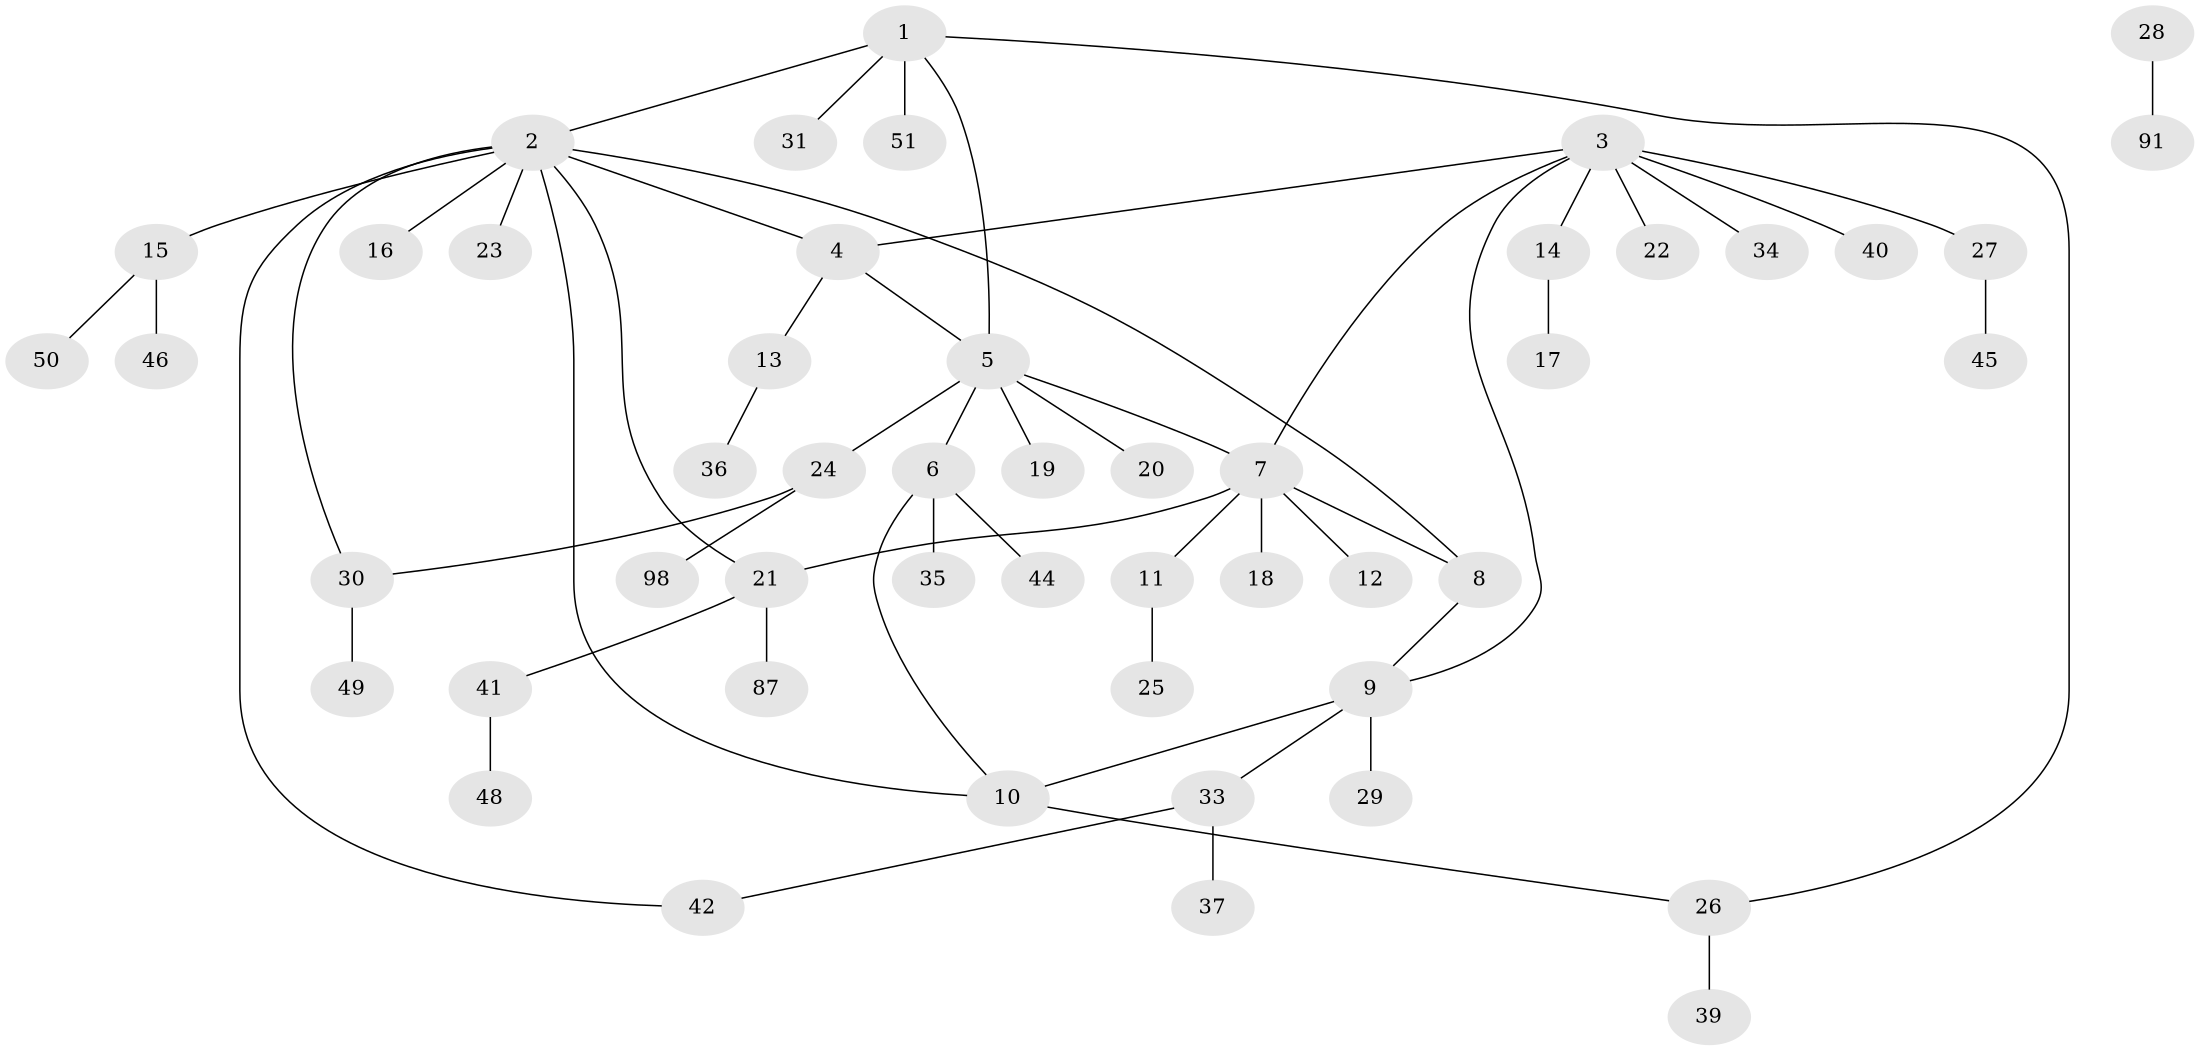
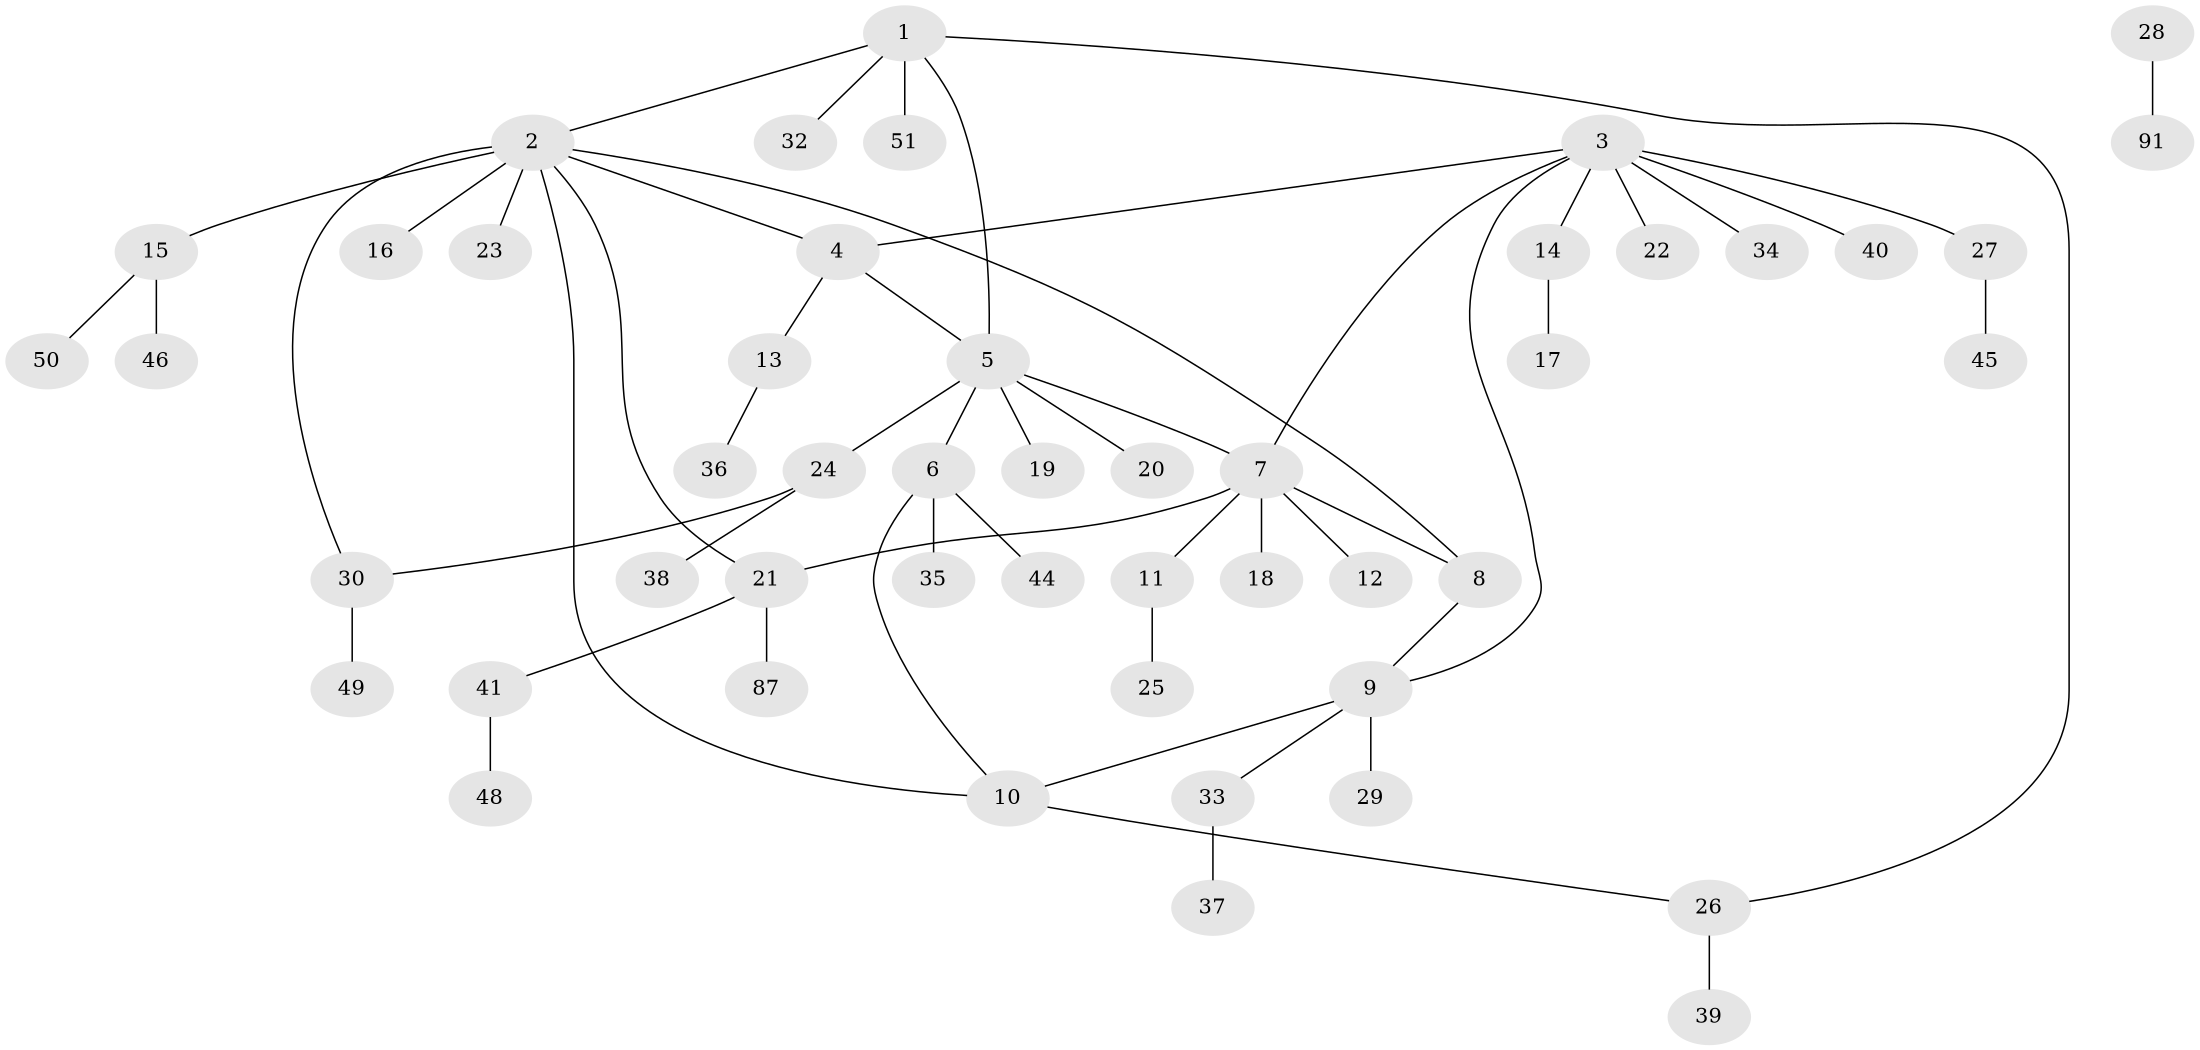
  graph {
    node [color=gray90 style=filled]
    1
    2
    5
    26
-   32 [label=31]
+   32
    51
    4
    8
    10
    15
    16
    21
    23
    30
-   42
    7
    6
    19
    20
    24
    39
    13
    9
    46
    50
    41
    n27 [label=87]
    49
    3
    14
    22
    27
    34
    40
    11
    12
    18
    29
    33
    17
    45
    36
    35
    44
-   38 [label=98]
+   38
    n46 [label=91]
    28
    25
    37
    48
    1 -- 2
    1 -- 5
    1 -- 26
    1 -- 32
    1 -- 51
    2 -- 4
    2 -- 8
    2 -- 10
    2 -- 15
    2 -- 16
    2 -- 21
    2 -- 23
    2 -- 30
-   2 -- 42
    5 -- 7
    5 -- 6
    5 -- 19
    5 -- 20
    5 -- 24
    26 -- 39
    4 -- 5
    4 -- 13
    8 -- 9
    10 -- 26
    15 -- 46
    15 -- 50
    21 -- 41
    21 -- n27
    30 -- 49
    7 -- 8
    7 -- 21
    7 -- 11
    7 -- 12
    7 -- 18
    6 -- 10
    6 -- 35
    6 -- 44
    24 -- 30
    24 -- 38
    13 -- 36
    9 -- 10
    9 -- 29
    9 -- 33
    41 -- 48
    3 -- 4
    3 -- 7
    3 -- 9
    3 -- 14
    3 -- 22
    3 -- 27
    3 -- 34
    3 -- 40
    14 -- 17
    27 -- 45
    11 -- 25
-   33 -- 42
    33 -- 37
    28 -- n46
  }
